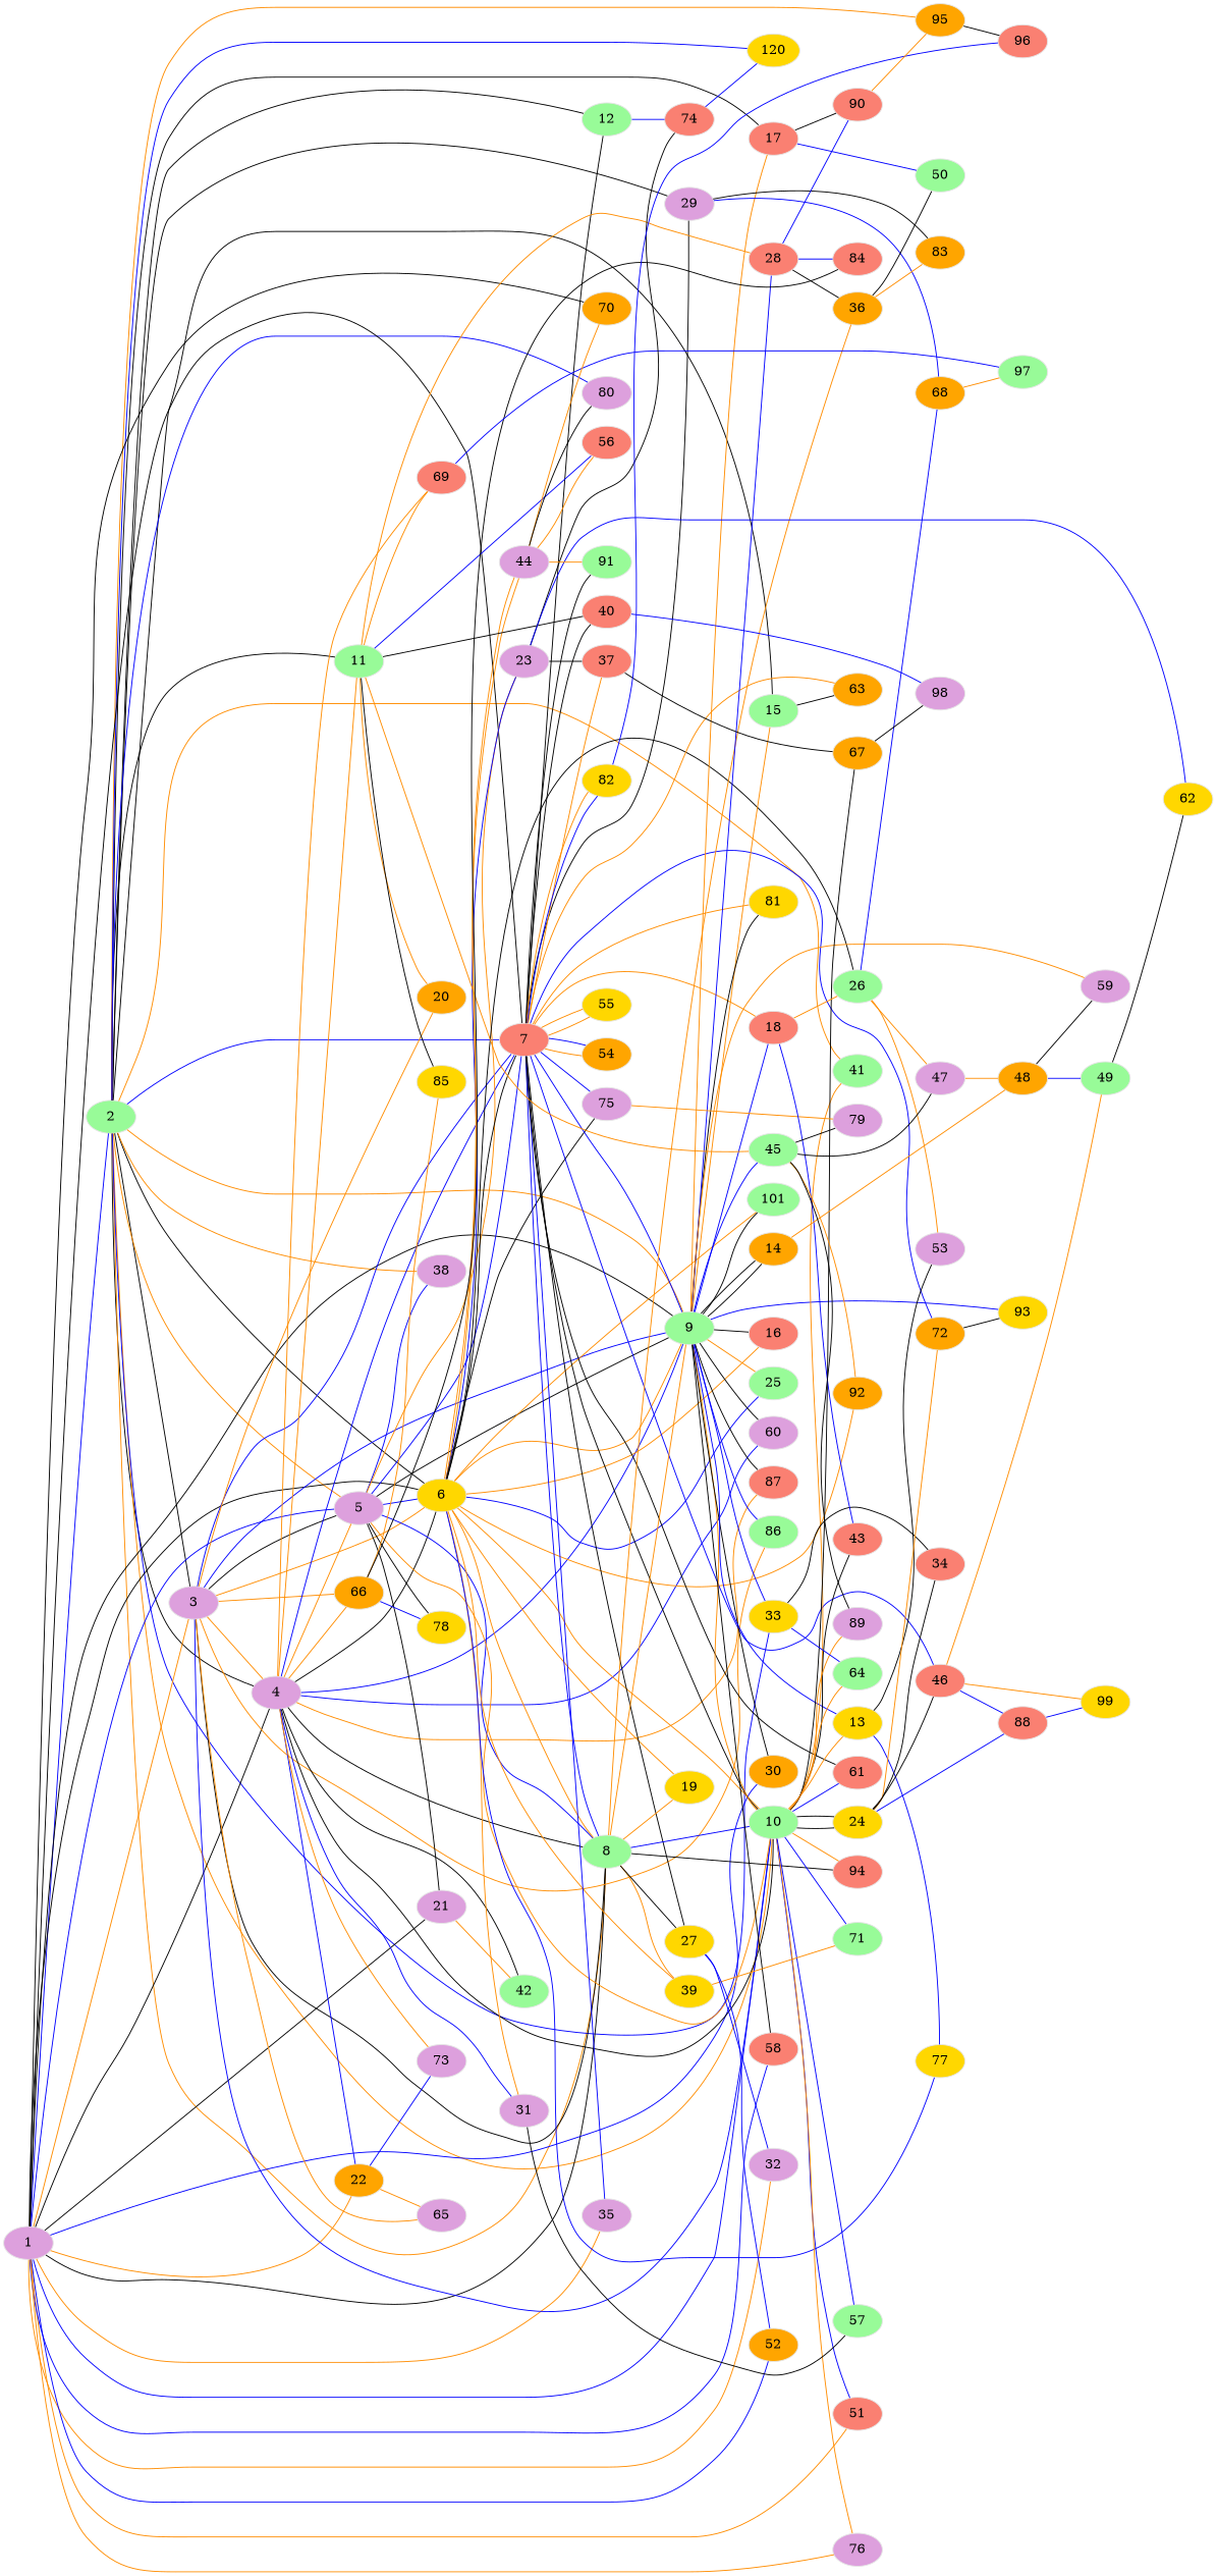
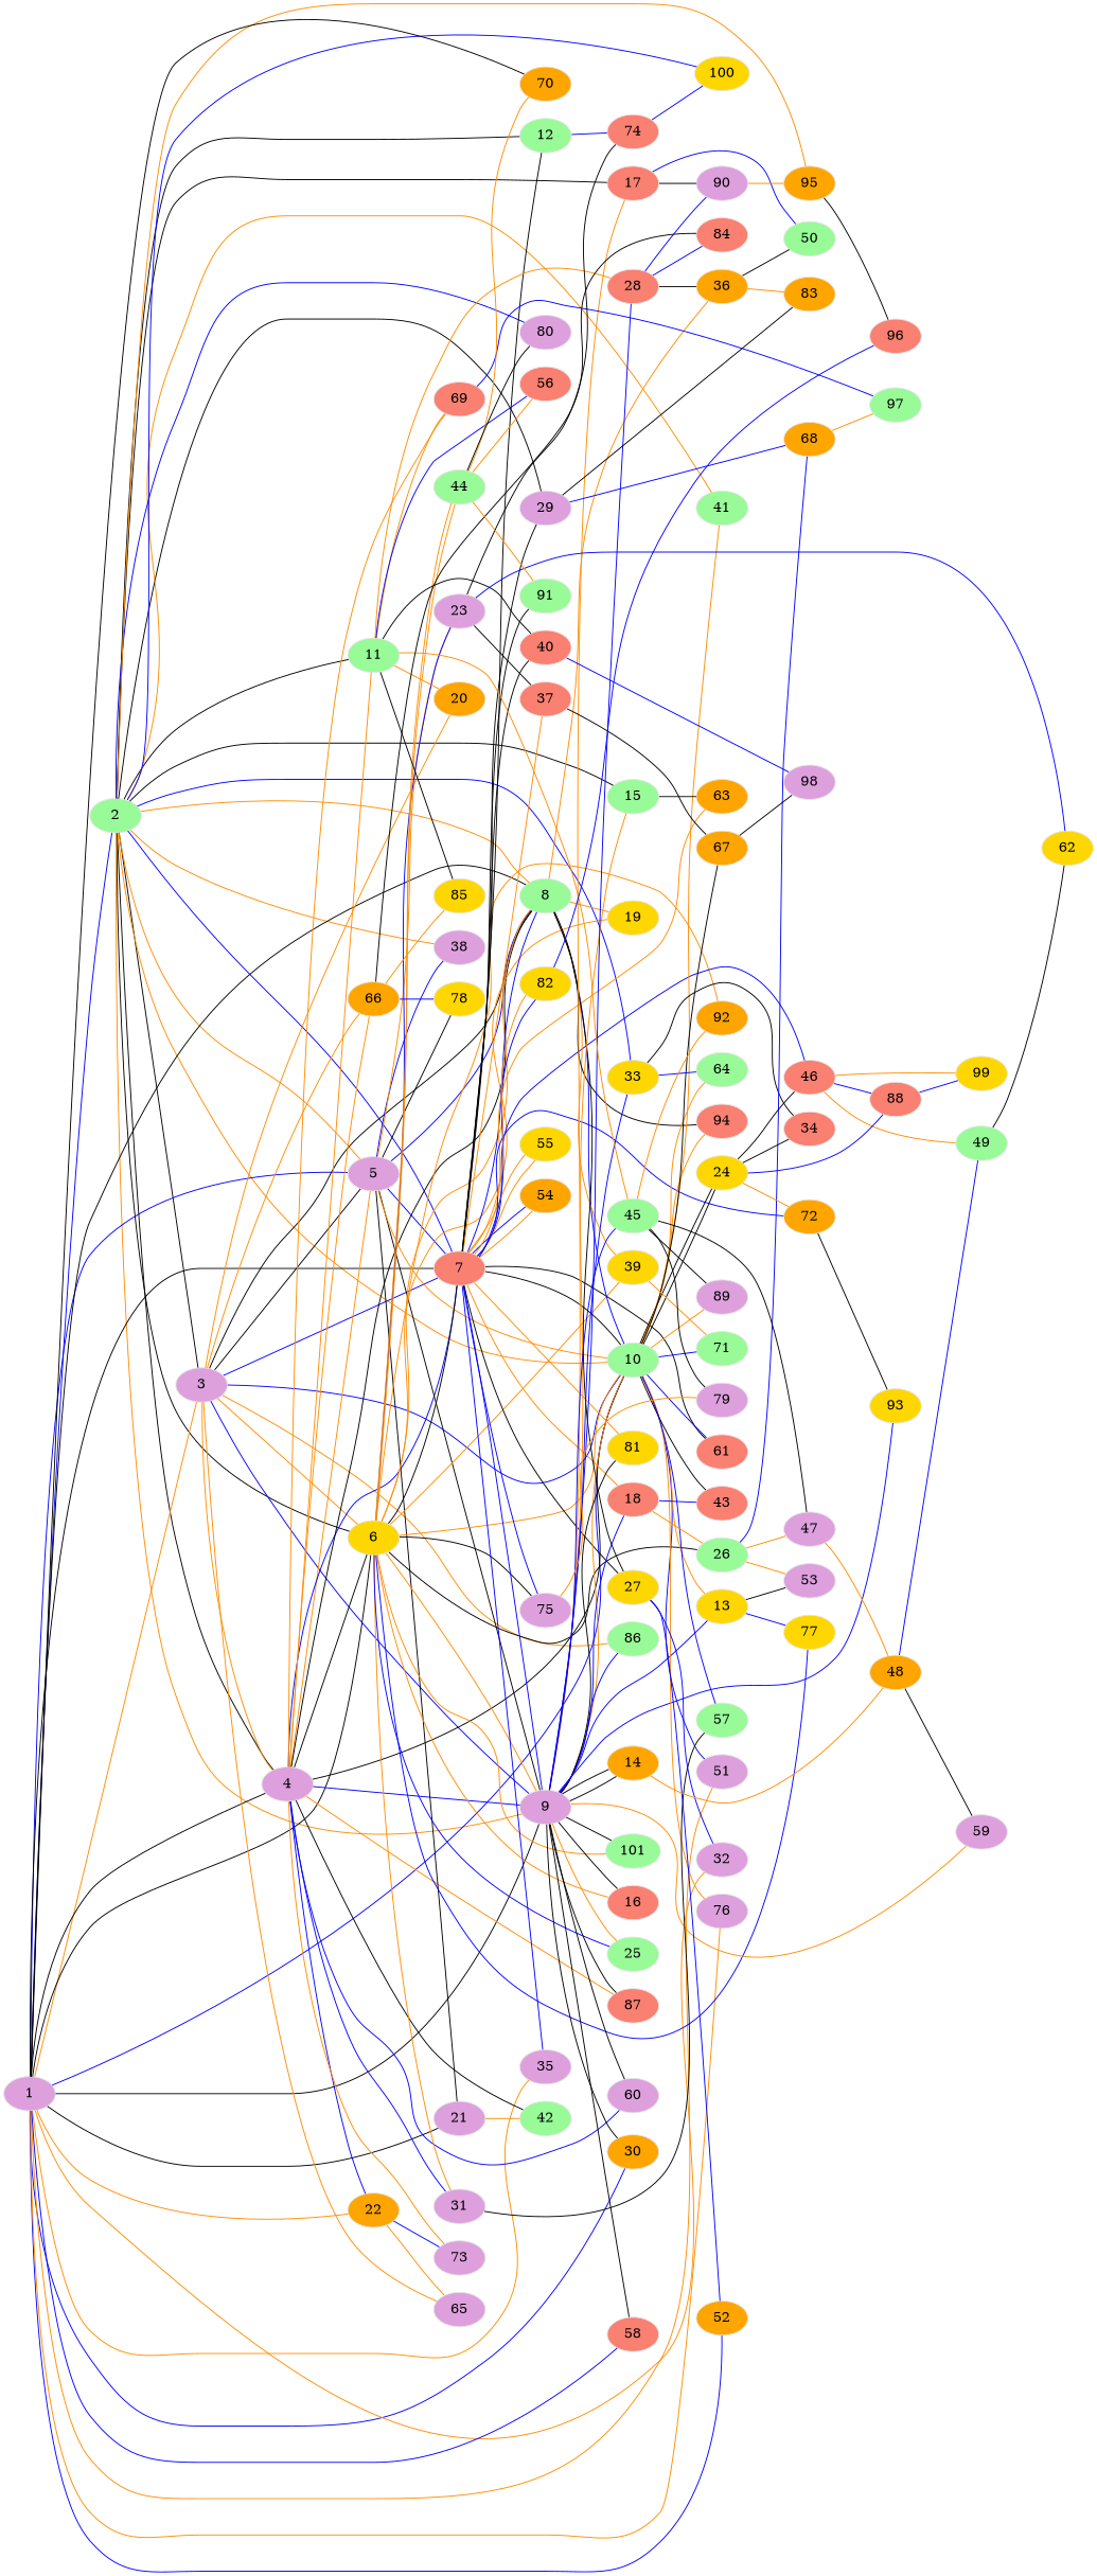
  graph {
    rankdir=LR
    node [color=gray90 fillcolor=plum style=filled]
    edge [color=darkorange]
    2 [fillcolor=palegreen]
    1
    3
    4
    5
    6 [fillcolor=gold]
    7 [fillcolor=salmon]
    8 [fillcolor=palegreen]
-   9 [fillcolor=palegreen]
+   9
    10 [fillcolor=palegreen]
    21
    22 [fillcolor=orange]
    30 [fillcolor=orange]
    32
    35
-   51 [fillcolor=salmon]
+   51
    52 [fillcolor=orange]
    58 [fillcolor=salmon]
    70 [fillcolor=orange]
    76
    11 [fillcolor=palegreen]
    12 [fillcolor=palegreen]
    15 [fillcolor=palegreen]
    17 [fillcolor=salmon]
    29
    33 [fillcolor=gold]
    38
    41 [fillcolor=palegreen]
    80
    95 [fillcolor=orange]
-   100 [fillcolor=gold label=120]
+   100 [fillcolor=gold]
    20 [fillcolor=orange]
    65
    66 [fillcolor=orange]
    86 [fillcolor=palegreen]
    31
    42 [fillcolor=palegreen]
    60
    69 [fillcolor=salmon]
    73
    87 [fillcolor=salmon]
    23
    78 [fillcolor=gold]
    16 [fillcolor=salmon]
    19 [fillcolor=gold]
    25 [fillcolor=palegreen]
    26 [fillcolor=palegreen]
    39 [fillcolor=gold]
-   44
+   44 [fillcolor=palegreen]
    75
    77 [fillcolor=gold]
    92 [fillcolor=orange]
    101 [fillcolor=palegreen]
    18 [fillcolor=salmon]
    27 [fillcolor=gold]
    37 [fillcolor=salmon]
    40 [fillcolor=salmon]
    46 [fillcolor=salmon]
    54 [fillcolor=orange]
    55 [fillcolor=gold]
    61 [fillcolor=salmon]
    63 [fillcolor=orange]
    72 [fillcolor=orange]
    81 [fillcolor=gold]
    82 [fillcolor=gold]
    91 [fillcolor=palegreen]
    36 [fillcolor=orange]
    94 [fillcolor=salmon]
    13 [fillcolor=gold]
    14 [fillcolor=orange]
    28 [fillcolor=salmon]
    45 [fillcolor=palegreen]
    59
    93 [fillcolor=gold]
    24 [fillcolor=gold]
    43 [fillcolor=salmon]
    57 [fillcolor=palegreen]
    64 [fillcolor=palegreen]
    67 [fillcolor=orange]
    71 [fillcolor=palegreen]
    89
    56 [fillcolor=salmon]
    85 [fillcolor=gold]
    74 [fillcolor=salmon]
    50 [fillcolor=palegreen]
-   90 [fillcolor=salmon]
+   90
    68 [fillcolor=orange]
    83 [fillcolor=orange]
    34 [fillcolor=salmon]
    96 [fillcolor=salmon]
    84 [fillcolor=salmon]
    97 [fillcolor=palegreen]
    62 [fillcolor=gold]
    53
    47
    79
    98
    88 [fillcolor=salmon]
    49 [fillcolor=palegreen]
    99 [fillcolor=gold]
    48 [fillcolor=orange]
    2 -- 3 [color=black]
    2 -- 4 [color=black]
    2 -- 5
    2 -- 6 [color=black]
    2 -- 7 [color=blue]
    2 -- 8
    2 -- 9
    2 -- 10
    2 -- 11 [color=black]
    2 -- 12 [color=black]
    2 -- 15 [color=black]
    2 -- 17 [color=black]
    2 -- 29 [color=black]
    2 -- 33 [color=blue]
    2 -- 38
    2 -- 41
    2 -- 80 [color=blue]
    2 -- 95
    2 -- 100 [color=blue]
    1 -- 2 [color=blue]
    1 -- 3
    1 -- 4 [color=black]
    1 -- 5 [color=blue]
    1 -- 6 [color=black]
    1 -- 7 [color=black]
    1 -- 8 [color=black]
    1 -- 9 [color=black]
    1 -- 10 [color=blue]
    1 -- 21 [color=black]
    1 -- 22
    1 -- 30 [color=blue]
    1 -- 32
    1 -- 35
    1 -- 51
    1 -- 52 [color=blue]
    1 -- 58 [color=blue]
    1 -- 70 [color=black]
    1 -- 76
    3 -- 4
    3 -- 5 [color=black]
    3 -- 6
    3 -- 7 [color=blue]
    3 -- 8 [color=black]
    3 -- 9 [color=blue]
    3 -- 10 [color=blue]
    3 -- 20
    3 -- 65
    3 -- 66
    3 -- 86
    4 -- 5
    4 -- 6 [color=black]
    4 -- 7 [color=blue]
    4 -- 8 [color=black]
    4 -- 9 [color=blue]
    4 -- 10 [color=black]
    4 -- 22 [color=blue]
    4 -- 11
    4 -- 66
    4 -- 31 [color=blue]
    4 -- 42 [color=black]
    4 -- 60 [color=blue]
    4 -- 69
    4 -- 73
    4 -- 87
-   5 -- 6 [color=blue]
    5 -- 7 [color=blue]
    5 -- 8 [color=blue]
    5 -- 9 [color=black]
    5 -- 10
    5 -- 21 [color=black]
    5 -- 38 [color=blue]
    5 -- 23
    5 -- 78 [color=black]
    6 -- 7 [color=black]
    6 -- 8
    6 -- 9
    6 -- 10
    6 -- 31
    6 -- 23 [color=blue]
    6 -- 16
    6 -- 19
    6 -- 25 [color=blue]
    6 -- 26 [color=black]
    6 -- 39
    6 -- 44
    6 -- 44
    6 -- 75 [color=black]
    6 -- 77 [color=blue]
    6 -- 92
    6 -- 101
    7 -- 8 [color=blue]
    7 -- 9 [color=blue]
    7 -- 10 [color=black]
    7 -- 35 [color=blue]
    7 -- 12 [color=black]
    7 -- 29 [color=black]
    7 -- 75 [color=blue]
    7 -- 18
    7 -- 27 [color=black]
    7 -- 37
    7 -- 40 [color=black]
    7 -- 46 [color=blue]
    7 -- 54
    7 -- 54 [color=blue]
    7 -- 55
    7 -- 55
    7 -- 61 [color=black]
    7 -- 63
    7 -- 72 [color=blue]
    7 -- 81
    7 -- 82 [color=blue]
    7 -- 82
    7 -- 91 [color=black]
-   8 -- 9
    8 -- 10 [color=blue]
    8 -- 19
    8 -- 39
    8 -- 27 [color=black]
    8 -- 36
    8 -- 94 [color=black]
    9 -- 10
    9 -- 30 [color=black]
    9 -- 58 [color=black]
    9 -- 15
    9 -- 17
    9 -- 33 [color=blue]
    9 -- 86 [color=blue]
    9 -- 60 [color=black]
    9 -- 87 [color=black]
    9 -- 16 [color=black]
    9 -- 25
    9 -- 101 [color=black]
    9 -- 18 [color=blue]
    9 -- 81 [color=black]
    9 -- 13 [color=blue]
    9 -- 14 [color=black]
    9 -- 14 [color=black]
    9 -- 28 [color=blue]
    9 -- 45 [color=blue]
    9 -- 59
    9 -- 93 [color=blue]
    10 -- 51 [color=blue]
    10 -- 76
    10 -- 41
    10 -- 61 [color=blue]
    10 -- 94
    10 -- 13
    10 -- 24 [color=black]
    10 -- 24 [color=black]
    10 -- 43 [color=black]
    10 -- 57 [color=blue]
    10 -- 64
    10 -- 67 [color=black]
    10 -- 71 [color=blue]
    10 -- 89
    21 -- 42
    22 -- 65
    22 -- 73 [color=blue]
    11 -- 20
    11 -- 69
    11 -- 40 [color=black]
    11 -- 28
    11 -- 45
    11 -- 56 [color=blue]
    11 -- 85 [color=black]
    12 -- 74 [color=blue]
    15 -- 63 [color=black]
    17 -- 50 [color=blue]
    17 -- 90 [color=black]
    29 -- 68 [color=blue]
    29 -- 83 [color=black]
    33 -- 64 [color=blue]
    33 -- 34 [color=black]
    95 -- 96 [color=black]
    66 -- 78 [color=blue]
    66 -- 85
    66 -- 84 [color=black]
    31 -- 57 [color=black]
    69 -- 97 [color=blue]
    23 -- 37 [color=black]
    23 -- 74 [color=black]
    23 -- 62 [color=blue]
    26 -- 68 [color=blue]
    26 -- 53
    26 -- 47
    39 -- 71
    44 -- 70
    44 -- 80 [color=black]
    44 -- 91
    44 -- 56
    75 -- 79
    18 -- 26
    18 -- 43 [color=blue]
    27 -- 32 [color=blue]
    27 -- 52 [color=blue]
    37 -- 67 [color=black]
    40 -- 98 [color=blue]
    46 -- 88 [color=blue]
    46 -- 49
    46 -- 99
    72 -- 93 [color=black]
    82 -- 96 [color=blue]
    36 -- 50 [color=black]
    36 -- 83
    13 -- 77 [color=blue]
    13 -- 53 [color=black]
    14 -- 48
    28 -- 36 [color=black]
    28 -- 90 [color=blue]
    28 -- 84 [color=blue]
    45 -- 92
    45 -- 89 [color=black]
    45 -- 47 [color=black]
    45 -- 79 [color=black]
    24 -- 46 [color=black]
    24 -- 72
    24 -- 34 [color=black]
    24 -- 88 [color=blue]
    67 -- 98 [color=black]
    74 -- 100 [color=blue]
    90 -- 95
    68 -- 97
    47 -- 48
    88 -- 99 [color=blue]
    49 -- 62 [color=black]
    48 -- 59 [color=black]
    48 -- 49 [color=blue]
  }
